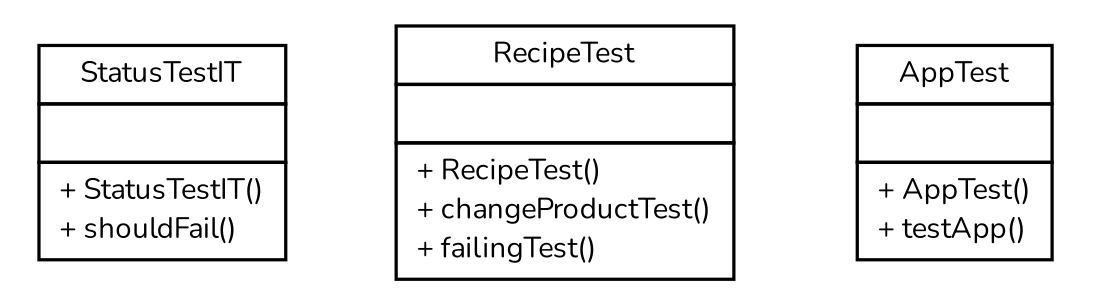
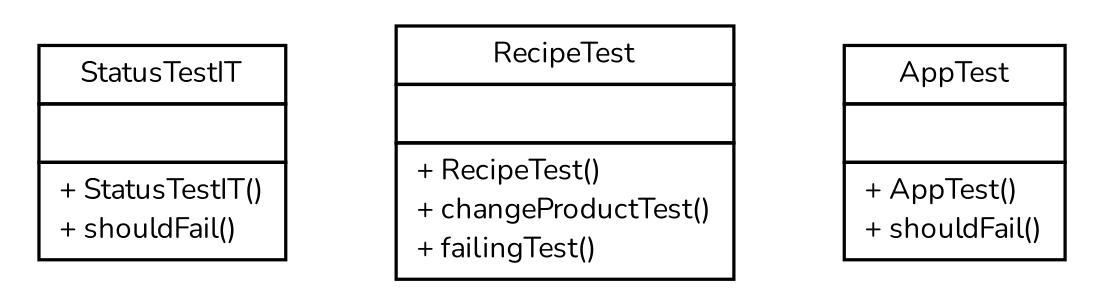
  digraph {
    nodesep=0.25
    ranksep=0.5
    fontname=Nunito
    node [fontcolor=black fontname=Nunito fontsize=9.0 shape=plaintext]
    n1 [label=<<table title="org.nicepop.domain.StatusTestIT" border="0" cellborder="1" cellspacing="0" cellpadding="2" port="p" href="./StatusTestIT.html"> 		<tr><td><table border="0" cellspacing="0" cellpadding="1"> <tr><td align="center" balign="center"> StatusTestIT </td></tr> 		</table></td></tr> 		<tr><td><table border="0" cellspacing="0" cellpadding="1"> <tr><td align="left" balign="left">  </td></tr> 		</table></td></tr> 		<tr><td><table border="0" cellspacing="0" cellpadding="1"> <tr><td align="left" balign="left"> + StatusTestIT() </td></tr> <tr><td align="left" balign="left"> + shouldFail() </td></tr> 		</table></td></tr> 		</table>>]
    n2 [label=<<table title="org.nicepop.domain.RecipeTest" border="0" cellborder="1" cellspacing="0" cellpadding="2" port="p" href="./RecipeTest.html"> 		<tr><td><table border="0" cellspacing="0" cellpadding="1"> <tr><td align="center" balign="center"> RecipeTest </td></tr> 		</table></td></tr> 		<tr><td><table border="0" cellspacing="0" cellpadding="1"> <tr><td align="left" balign="left">  </td></tr> 		</table></td></tr> 		<tr><td><table border="0" cellspacing="0" cellpadding="1"> <tr><td align="left" balign="left"> + RecipeTest() </td></tr> <tr><td align="left" balign="left"> + changeProductTest() </td></tr> <tr><td align="left" balign="left"> + failingTest() </td></tr> 		</table></td></tr> 		</table>>]
-   n3 [label=<<table title="org.nicepop.domain.AppTest" border="0" cellborder="1" cellspacing="0" cellpadding="2" port="p" href="./AppTest.html"> 		<tr><td><table border="0" cellspacing="0" cellpadding="1"> <tr><td align="center" balign="center"> AppTest </td></tr> 		</table></td></tr> 		<tr><td><table border="0" cellspacing="0" cellpadding="1"> <tr><td align="left" balign="left">  </td></tr> 		</table></td></tr> 		<tr><td><table border="0" cellspacing="0" cellpadding="1"> <tr><td align="left" balign="left"> + AppTest() </td></tr> <tr><td align="left" balign="left"> + testApp() </td></tr> 		</table></td></tr> 		</table>>]
+   n3 [label=<<table title="org.nicepop.domain.AppTest" border="0" cellborder="1" cellspacing="0" cellpadding="2" port="p" href="./AppTest.html"> 		<tr><td><table border="0" cellspacing="0" cellpadding="1"> <tr><td align="center" balign="center"> AppTest </td></tr> 		</table></td></tr> 		<tr><td><table border="0" cellspacing="0" cellpadding="1"> <tr><td align="left" balign="left">  </td></tr> 		</table></td></tr> 		<tr><td><table border="0" cellspacing="0" cellpadding="1"> <tr><td align="left" balign="left"> + AppTest() </td></tr> <tr><td align="left" balign="left"> + shouldFail() </td></tr> 		</table></td></tr> 		</table>>]
  }
